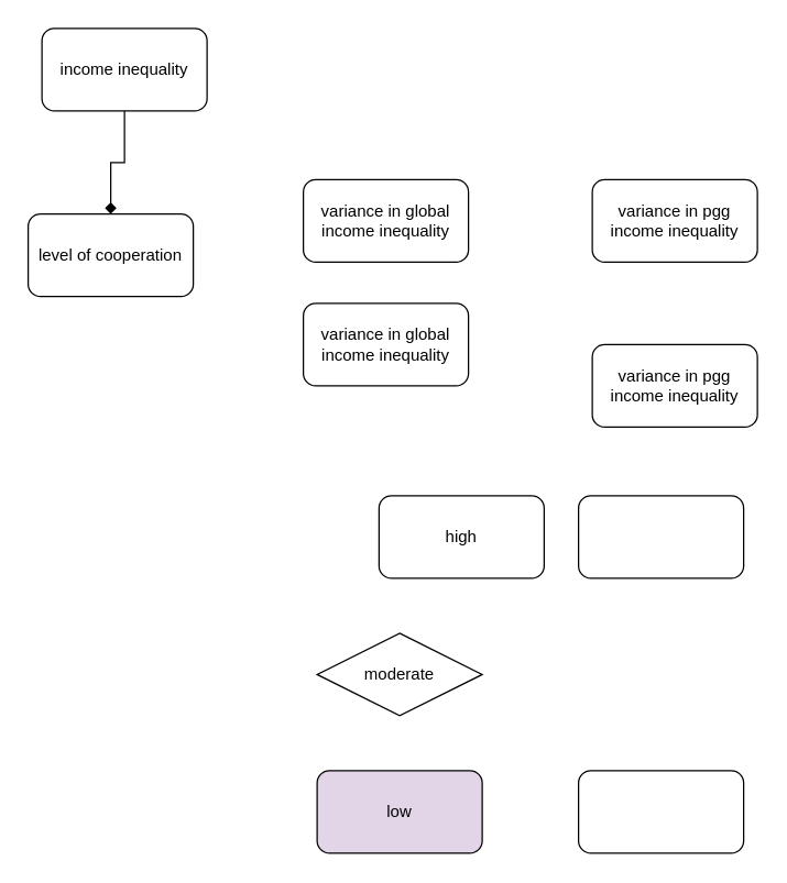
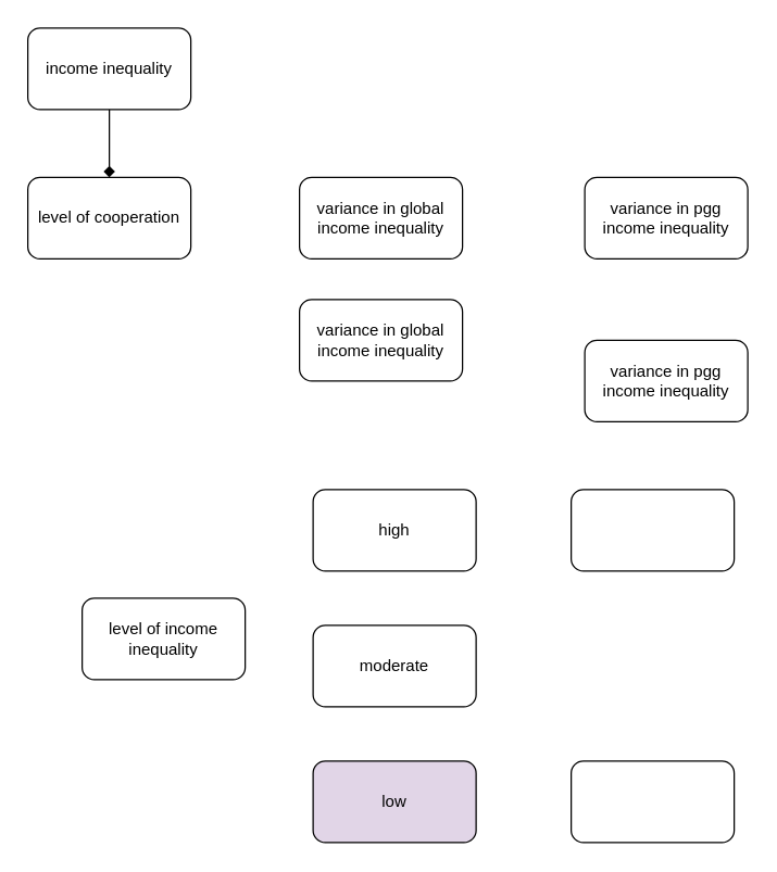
  <mxCell id="0" />
  <mxCell id="1" parent="0" />
  <mxCell id="2" style="edgeStyle=orthogonalEdgeStyle;rounded=0;orthogonalLoop=1;jettySize=auto;html=1;exitX=0.5;exitY=1;exitDx=0;exitDy=0;entryX=0.5;entryY=0;entryDx=0;entryDy=0;endArrow=diamond;" parent="1" source="3" target="7" edge="1"><mxGeometry relative="1" as="geometry" /></mxCell>
- <mxCell id="3" value="income inequality" style="rounded=1;whiteSpace=wrap;html=1;" parent="1" vertex="1"><mxGeometry x="30" y="20" width="120" height="60" as="geometry" /></mxCell>
+ <mxCell id="3" value="income inequality" style="rounded=1;whiteSpace=wrap;html=1;" parent="1" vertex="1"><mxGeometry x="20" y="20" width="120" height="60" as="geometry" /></mxCell>
  <mxCell id="4" value="variance in pgg income inequality" style="rounded=1;whiteSpace=wrap;html=1;" parent="1" vertex="1"><mxGeometry x="430" y="130" width="120" height="60" as="geometry" /></mxCell>
  <mxCell id="5" value="variance in global income inequality" style="rounded=1;whiteSpace=wrap;html=1;" parent="1" vertex="1"><mxGeometry x="220" y="130" width="120" height="60" as="geometry" /></mxCell>
  <mxCell id="6" value="variance in pgg income inequality" style="rounded=1;whiteSpace=wrap;html=1;" parent="1" vertex="1"><mxGeometry x="430" y="250" width="120" height="60" as="geometry" /></mxCell>
- <mxCell id="7" value="level of cooperation" style="rounded=1;whiteSpace=wrap;html=1;" parent="1" vertex="1"><mxGeometry x="20" y="155" width="120" height="60" as="geometry" /></mxCell>
- <mxCell id="9" value="high" style="rounded=1;whiteSpace=wrap;html=1;" parent="1" vertex="1"><mxGeometry x="275" y="360" width="120" height="60" as="geometry" /></mxCell>
+ <mxCell id="7" value="level of cooperation" style="rounded=1;whiteSpace=wrap;html=1;" parent="1" vertex="1"><mxGeometry x="20" y="130" width="120" height="60" as="geometry" /></mxCell>
+ <mxCell id="8" value="level of income inequality" style="rounded=1;whiteSpace=wrap;html=1;" parent="1" vertex="1"><mxGeometry x="60" y="440" width="120" height="60" as="geometry" /></mxCell>
+ <mxCell id="9" value="high" style="rounded=1;whiteSpace=wrap;html=1;" parent="1" vertex="1"><mxGeometry x="230" y="360" width="120" height="60" as="geometry" /></mxCell>
  <mxCell id="10" value="low" style="rounded=1;whiteSpace=wrap;html=1;fillColor=#e1d5e7;" parent="1" vertex="1"><mxGeometry x="230" y="560" width="120" height="60" as="geometry" /></mxCell>
  <mxCell id="11" value="" style="rounded=1;whiteSpace=wrap;html=1;" parent="1" vertex="1"><mxGeometry x="420" y="560" width="120" height="60" as="geometry" /></mxCell>
  <mxCell id="12" value="" style="rounded=1;whiteSpace=wrap;html=1;" parent="1" vertex="1"><mxGeometry x="420" y="360" width="120" height="60" as="geometry" /></mxCell>
- <mxCell id="13" value="moderate" style="rhombus;whiteSpace=wrap;html=1;" parent="1" vertex="1"><mxGeometry x="230" y="460" width="120" height="60" as="geometry" /></mxCell>
+ <mxCell id="13" value="moderate" style="rounded=1;whiteSpace=wrap;html=1;" parent="1" vertex="1"><mxGeometry x="230" y="460" width="120" height="60" as="geometry" /></mxCell>
  <mxCell id="14" value="variance in global income inequality" style="rounded=1;whiteSpace=wrap;html=1;" vertex="1" parent="1"><mxGeometry x="220" y="220" width="120" height="60" as="geometry" /></mxCell>
